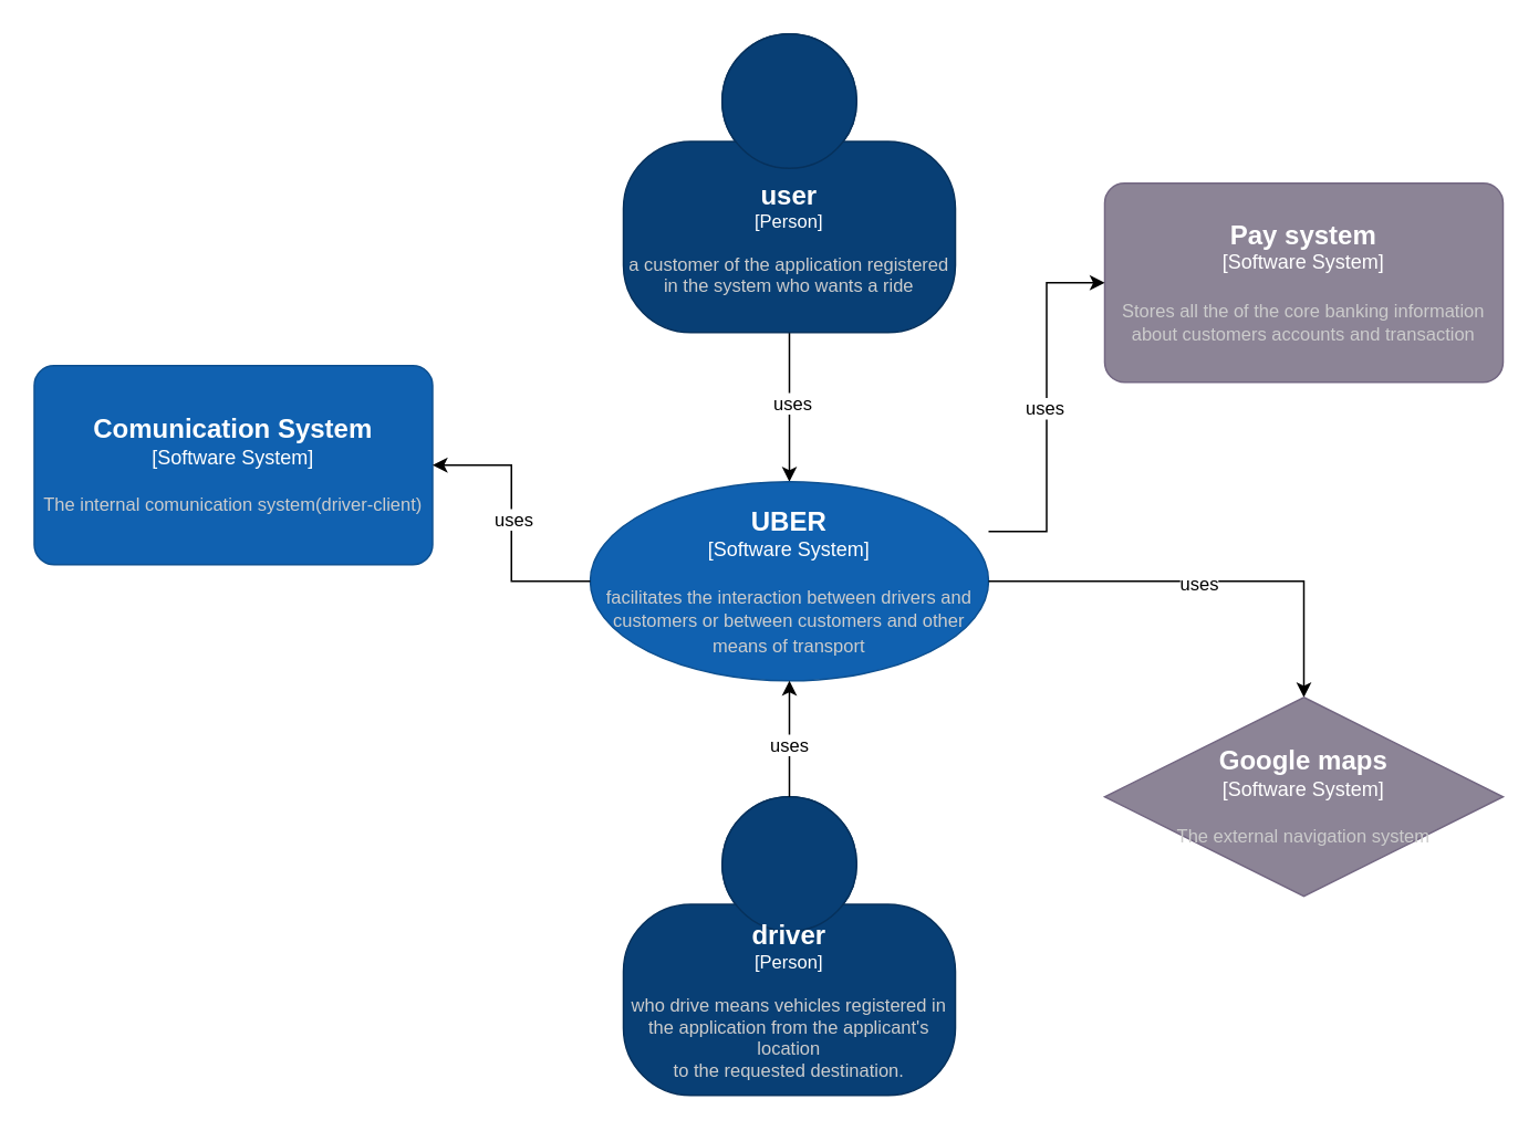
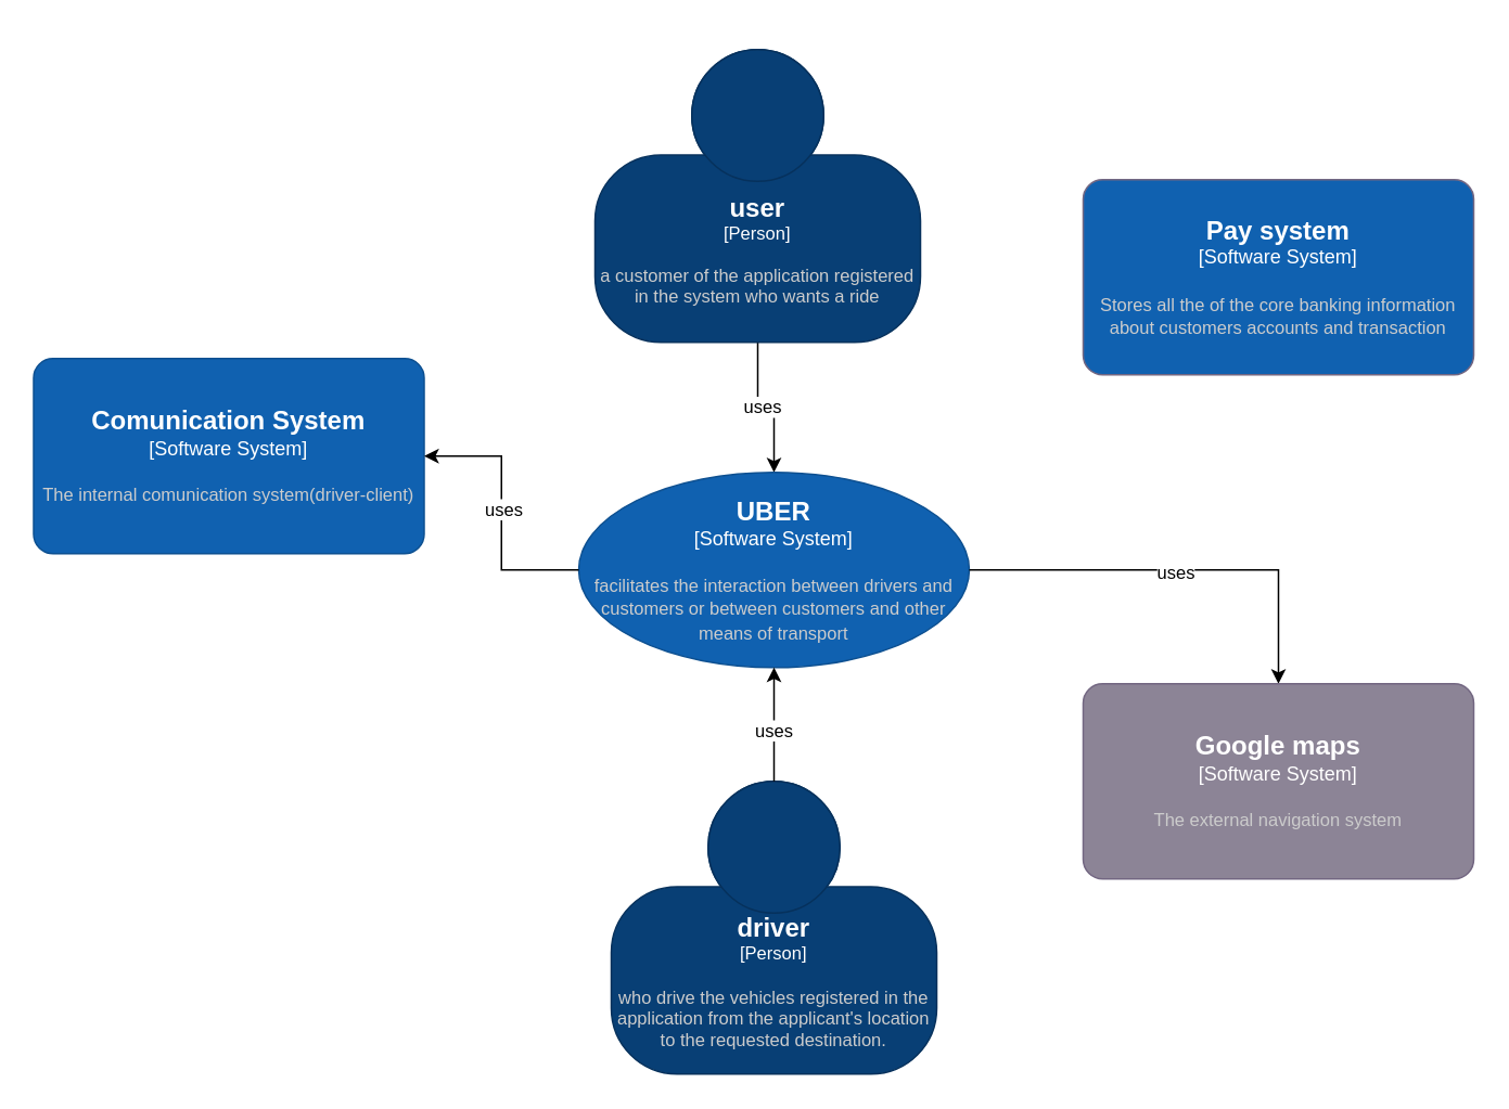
  <mxCell id="0" />
  <mxCell id="1" parent="0" />
  <mxCell id="2" style="edgeStyle=orthogonalEdgeStyle;rounded=0;orthogonalLoop=1;jettySize=auto;html=1;" parent="1" source="4" target="6" edge="1"><mxGeometry relative="1" as="geometry" /></mxCell>
  <mxCell id="3" value="uses" style="edgeLabel;html=1;align=center;verticalAlign=middle;resizable=0;points=[];" parent="2" vertex="1" connectable="0"><mxGeometry x="-0.069" y="1" relative="1" as="geometry"><mxPoint as="offset" /></mxGeometry></mxCell>
- <mxCell id="4" value="&lt;font style=&quot;font-size: 16px&quot;&gt;&lt;b&gt;user&lt;/b&gt;&lt;/font&gt;&lt;div&gt;[Person]&lt;/div&gt;&lt;br&gt;&lt;div&gt;&lt;font style=&quot;font-size: 11px&quot;&gt;&lt;font color=&quot;#cccccc&quot;&gt;a customer of the application registered in the system who wants a ride&lt;/font&gt;&lt;/div&gt;" style="html=1;fontSize=11;dashed=0;whiteSpace=wrap;fillColor=#083F75;strokeColor=#06315C;fontColor=#ffffff;shape=mxgraph.c4.person2;align=center;metaEdit=1;points=[[0.5,0,0],[1,0.5,0],[1,0.75,0],[0.75,1,0],[0.5,1,0],[0.25,1,0],[0,0.75,0],[0,0.5,0]];resizable=0;" parent="1" vertex="1"><mxGeometry x="375" y="20" width="200" height="180" as="geometry" /></mxCell>
- <mxCell id="5" value="&lt;font style=&quot;font-size: 16px&quot;&gt;&lt;b&gt;driver&lt;/b&gt;&lt;/font&gt;&lt;div&gt;[Person]&lt;/div&gt;&lt;br&gt;&lt;div&gt;&lt;font style=&quot;font-size: 11px&quot;&gt;&lt;font color=&quot;#cccccc&quot;&gt;who drive means vehicles registered in the application from the applicant's location&#10;to the requested destination.&lt;/font&gt;&lt;/div&gt;" style="html=1;fontSize=11;dashed=0;whiteSpace=wrap;fillColor=#083F75;strokeColor=#06315C;fontColor=#ffffff;shape=mxgraph.c4.person2;align=center;metaEdit=1;points=[[0.5,0,0],[1,0.5,0],[1,0.75,0],[0.75,1,0],[0.5,1,0],[0.25,1,0],[0,0.75,0],[0,0.5,0]];resizable=0;" parent="1" vertex="1"><mxGeometry x="375" y="480" width="200" height="180" as="geometry" /></mxCell>
+ <mxCell id="4" value="&lt;font style=&quot;font-size: 16px&quot;&gt;&lt;b&gt;user&lt;/b&gt;&lt;/font&gt;&lt;div&gt;[Person]&lt;/div&gt;&lt;br&gt;&lt;div&gt;&lt;font style=&quot;font-size: 11px&quot;&gt;&lt;font color=&quot;#cccccc&quot;&gt;a customer of the application registered in the system who wants a ride&lt;/font&gt;&lt;/div&gt;" style="html=1;fontSize=11;dashed=0;whiteSpace=wrap;fillColor=#083F75;strokeColor=#06315C;fontColor=#ffffff;shape=mxgraph.c4.person2;align=center;metaEdit=1;points=[[0.5,0,0],[1,0.5,0],[1,0.75,0],[0.75,1,0],[0.5,1,0],[0.25,1,0],[0,0.75,0],[0,0.5,0]];resizable=0;" parent="1" vertex="1"><mxGeometry x="365" y="30" width="200" height="180" as="geometry" /></mxCell>
+ <mxCell id="5" value="&lt;font style=&quot;font-size: 16px&quot;&gt;&lt;b&gt;driver&lt;/b&gt;&lt;/font&gt;&lt;div&gt;[Person]&lt;/div&gt;&lt;br&gt;&lt;div&gt;&lt;font style=&quot;font-size: 11px&quot;&gt;&lt;font color=&quot;#cccccc&quot;&gt;who drive the vehicles registered in the application from the applicant's location&#10;to the requested destination.&lt;/font&gt;&lt;/div&gt;" style="html=1;fontSize=11;dashed=0;whiteSpace=wrap;fillColor=#083F75;strokeColor=#06315C;fontColor=#ffffff;shape=mxgraph.c4.person2;align=center;metaEdit=1;points=[[0.5,0,0],[1,0.5,0],[1,0.75,0],[0.75,1,0],[0.5,1,0],[0.25,1,0],[0,0.75,0],[0,0.5,0]];resizable=0;" parent="1" vertex="1"><mxGeometry x="375" y="480" width="200" height="180" as="geometry" /></mxCell>
  <mxCell id="6" value="&lt;font style=&quot;font-size: 16px&quot;&gt;&lt;b&gt;UBER&lt;/b&gt;&lt;/font&gt;&lt;div&gt;[Software System]&lt;/div&gt;&lt;br&gt;&lt;div&gt;&lt;font style=&quot;font-size: 11px&quot;&gt;&lt;font color=&quot;#cccccc&quot;&gt;facilitates the interaction between drivers and customers or between customers and other means of transport&lt;/font&gt;&lt;/div&gt;" style="ellipse;whiteSpace=wrap;html=1;labelBackgroundColor=none;fillColor=#1061B0;fontColor=#ffffff;align=center;arcSize=10;strokeColor=#0D5091;metaEdit=1;resizable=0;points=[[0.25,0,0],[0.5,0,0],[0.75,0,0],[1,0.25,0],[1,0.5,0],[1,0.75,0],[0.75,1,0],[0.5,1,0],[0.25,1,0],[0,0.75,0],[0,0.5,0],[0,0.25,0]];" parent="1" vertex="1"><mxGeometry x="355" y="290" width="240" height="120" as="geometry" /></mxCell>
  <mxCell id="7" style="edgeStyle=orthogonalEdgeStyle;rounded=0;orthogonalLoop=1;jettySize=auto;html=1;entryX=0.5;entryY=1;entryDx=0;entryDy=0;entryPerimeter=0;" parent="1" source="5" target="6" edge="1"><mxGeometry relative="1" as="geometry" /></mxCell>
  <mxCell id="8" value="uses" style="edgeLabel;html=1;align=center;verticalAlign=middle;resizable=0;points=[];" parent="7" vertex="1" connectable="0"><mxGeometry x="-0.074" y="1" relative="1" as="geometry"><mxPoint as="offset" /></mxGeometry></mxCell>
- <mxCell id="9" value="&lt;font style=&quot;font-size: 16px&quot;&gt;&lt;b&gt;Pay system&#10;&lt;/b&gt;&lt;/font&gt;&lt;div&gt;[Software System]&lt;/div&gt;&lt;br&gt;&lt;div&gt;&lt;font style=&quot;font-size: 11px&quot;&gt;&lt;font color=&quot;#cccccc&quot;&gt;Stores all the of the core banking information about customers accounts and transaction&lt;/font&gt;&lt;/div&gt;" style="rounded=1;whiteSpace=wrap;html=1;labelBackgroundColor=none;fillColor=#8C8496;fontColor=#ffffff;align=center;arcSize=10;strokeColor=#736782;metaEdit=1;resizable=0;points=[[0.25,0,0],[0.5,0,0],[0.75,0,0],[1,0.25,0],[1,0.5,0],[1,0.75,0],[0.75,1,0],[0.5,1,0],[0.25,1,0],[0,0.75,0],[0,0.5,0],[0,0.25,0]];" parent="1" vertex="1"><mxGeometry x="665" y="110" width="240" height="120" as="geometry" /></mxCell>
+ <mxCell id="9" value="&lt;font style=&quot;font-size: 16px&quot;&gt;&lt;b&gt;Pay system&#10;&lt;/b&gt;&lt;/font&gt;&lt;div&gt;[Software System]&lt;/div&gt;&lt;br&gt;&lt;div&gt;&lt;font style=&quot;font-size: 11px&quot;&gt;&lt;font color=&quot;#cccccc&quot;&gt;Stores all the of the core banking information about customers accounts and transaction&lt;/font&gt;&lt;/div&gt;" style="rounded=1;whiteSpace=wrap;html=1;labelBackgroundColor=none;fillColor=#1061b0;fontColor=#ffffff;align=center;arcSize=10;strokeColor=#736782;metaEdit=1;resizable=0;points=[[0.25,0,0],[0.5,0,0],[0.75,0,0],[1,0.25,0],[1,0.5,0],[1,0.75,0],[0.75,1,0],[0.5,1,0],[0.25,1,0],[0,0.75,0],[0,0.5,0],[0,0.25,0]];" parent="1" vertex="1"><mxGeometry x="665" y="110" width="240" height="120" as="geometry" /></mxCell>
  <mxCell id="10" value="" style="edgeStyle=orthogonalEdgeStyle;rounded=0;orthogonalLoop=1;jettySize=auto;html=1;" parent="1" source="6" target="12" edge="1"><mxGeometry relative="1" as="geometry"><mxPoint x="615" y="370" as="sourcePoint" /><mxPoint x="915" y="230" as="targetPoint" /></mxGeometry></mxCell>
  <mxCell id="11" value="uses" style="edgeLabel;html=1;align=center;verticalAlign=middle;resizable=0;points=[];" parent="10" vertex="1" connectable="0"><mxGeometry x="-0.029" y="-1" relative="1" as="geometry"><mxPoint as="offset" /></mxGeometry></mxCell>
- <mxCell id="12" value="&lt;font style=&quot;font-size: 16px&quot;&gt;&lt;b&gt;Google maps&lt;/b&gt;&lt;/font&gt;&lt;div&gt;[Software System]&lt;/div&gt;&lt;br&gt;&lt;div&gt;&lt;font style=&quot;font-size: 11px&quot;&gt;&lt;font color=&quot;#cccccc&quot;&gt;The external navigation system &lt;/font&gt;&lt;/div&gt;" style="rhombus;whiteSpace=wrap;html=1;labelBackgroundColor=none;fillColor=#8C8496;fontColor=#ffffff;align=center;arcSize=10;strokeColor=#736782;metaEdit=1;resizable=0;points=[[0.25,0,0],[0.5,0,0],[0.75,0,0],[1,0.25,0],[1,0.5,0],[1,0.75,0],[0.75,1,0],[0.5,1,0],[0.25,1,0],[0,0.75,0],[0,0.5,0],[0,0.25,0]];" parent="1" vertex="1"><mxGeometry x="665" y="420" width="240" height="120" as="geometry" /></mxCell>
+ <mxCell id="12" value="&lt;font style=&quot;font-size: 16px&quot;&gt;&lt;b&gt;Google maps&lt;/b&gt;&lt;/font&gt;&lt;div&gt;[Software System]&lt;/div&gt;&lt;br&gt;&lt;div&gt;&lt;font style=&quot;font-size: 11px&quot;&gt;&lt;font color=&quot;#cccccc&quot;&gt;The external navigation system &lt;/font&gt;&lt;/div&gt;" style="rounded=1;whiteSpace=wrap;html=1;labelBackgroundColor=none;fillColor=#8C8496;fontColor=#ffffff;align=center;arcSize=10;strokeColor=#736782;metaEdit=1;resizable=0;points=[[0.25,0,0],[0.5,0,0],[0.75,0,0],[1,0.25,0],[1,0.5,0],[1,0.75,0],[0.75,1,0],[0.5,1,0],[0.25,1,0],[0,0.75,0],[0,0.5,0],[0,0.25,0]];" parent="1" vertex="1"><mxGeometry x="665" y="420" width="240" height="120" as="geometry" /></mxCell>
  <mxCell id="13" value="&lt;font style=&quot;font-size: 16px&quot;&gt;&lt;b&gt;Comunication System &lt;/b&gt;&lt;/font&gt;&lt;div&gt;[Software System]&lt;/div&gt;&lt;br&gt;&lt;div&gt;&lt;font style=&quot;font-size: 11px&quot;&gt;&lt;font color=&quot;#cccccc&quot;&gt;The internal comunication system(driver-client)&lt;/font&gt;&lt;/div&gt;" style="rounded=1;whiteSpace=wrap;html=1;labelBackgroundColor=none;fillColor=#1061B0;fontColor=#ffffff;align=center;arcSize=10;strokeColor=#0D5091;metaEdit=1;resizable=0;points=[[0.25,0,0],[0.5,0,0],[0.75,0,0],[1,0.25,0],[1,0.5,0],[1,0.75,0],[0.75,1,0],[0.5,1,0],[0.25,1,0],[0,0.75,0],[0,0.5,0],[0,0.25,0]];" parent="1" vertex="1"><mxGeometry x="20" y="220" width="240" height="120" as="geometry" /></mxCell>
- <mxCell id="14" style="edgeStyle=orthogonalEdgeStyle;rounded=0;orthogonalLoop=1;jettySize=auto;html=1;exitX=1;exitY=0.25;exitDx=0;exitDy=0;exitPerimeter=0;entryX=0;entryY=0.5;entryDx=0;entryDy=0;entryPerimeter=0;" parent="1" source="6" target="9" edge="1"><mxGeometry relative="1" as="geometry" /></mxCell>
- <mxCell id="15" value="uses" style="edgeLabel;html=1;align=center;verticalAlign=middle;resizable=0;points=[];" parent="14" vertex="1" connectable="0"><mxGeometry y="2" relative="1" as="geometry"><mxPoint as="offset" /></mxGeometry></mxCell>
  <mxCell id="16" style="edgeStyle=orthogonalEdgeStyle;rounded=0;orthogonalLoop=1;jettySize=auto;html=1;entryX=1;entryY=0.5;entryDx=0;entryDy=0;entryPerimeter=0;" parent="1" source="6" target="13" edge="1"><mxGeometry relative="1" as="geometry" /></mxCell>
  <mxCell id="17" value="uses" style="edgeLabel;html=1;align=center;verticalAlign=middle;resizable=0;points=[];" parent="16" vertex="1" connectable="0"><mxGeometry x="0.031" y="-1" relative="1" as="geometry"><mxPoint as="offset" /></mxGeometry></mxCell>
